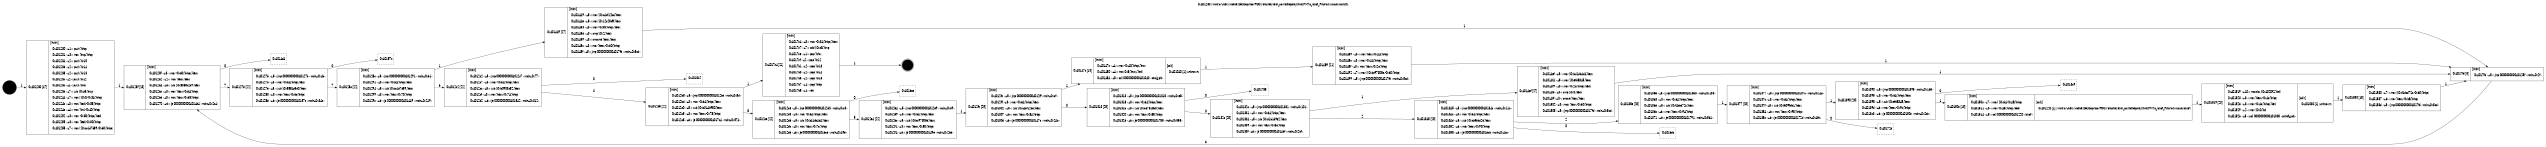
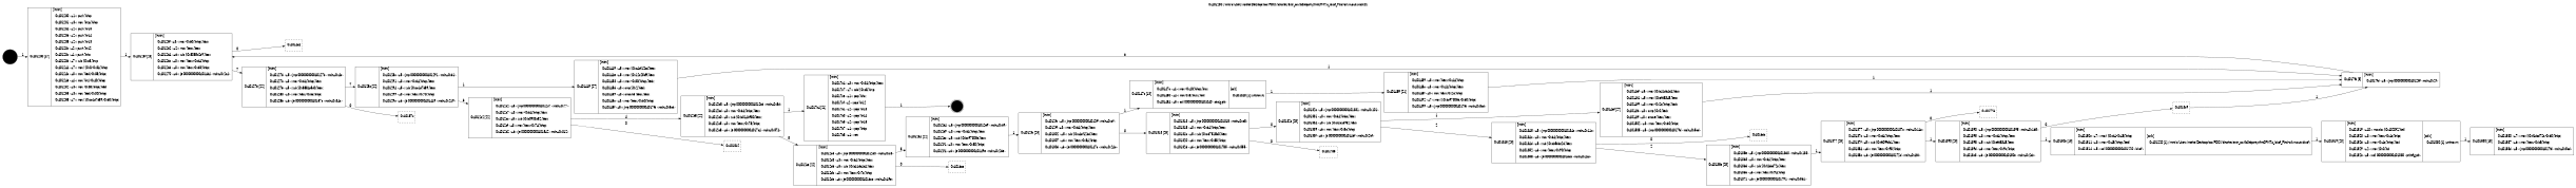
  digraph {
    fontname=Lato
    label="0x401230 (/mnt/c/Users/mathe/Desktop/tcc/POCII/binaries/extr_ccvlib3rdpartysfmtSFMT.c_idxof_Final-ollvm.out::main(0))"
    labelloc=t
    rankdir=LR
    node [fontname=Lato shape=record]
    edge [fontname=Lato]
    Entry [fillcolor=black height=0.3 shape=circle style=filled width=0.3]
    n2 [label="{\n     0x401230 [47]\l\n     | [instrs]\l\n     &nbsp;&nbsp;0x401230 \<+1\>: push %rbp\l\n     &nbsp;&nbsp;0x401231 \<+3\>: mov %rsp,%rbp\l\n     &nbsp;&nbsp;0x401234 \<+2\>: push %r15\l\n     &nbsp;&nbsp;0x401236 \<+2\>: push %r14\l\n     &nbsp;&nbsp;0x401238 \<+2\>: push %r13\l\n     &nbsp;&nbsp;0x40123a \<+2\>: push %r12\l\n     &nbsp;&nbsp;0x40123c \<+1\>: push %rbx\l\n     &nbsp;&nbsp;0x40123d \<+7\>: sub $0xa8,%rsp\l\n     &nbsp;&nbsp;0x401244 \<+7\>: movl $0x0,-0x34(%rbp)\l\n     &nbsp;&nbsp;0x40124b \<+3\>: mov %edi,-0x38(%rbp)\l\n     &nbsp;&nbsp;0x40124e \<+4\>: mov %rsi,-0x40(%rbp)\l\n     &nbsp;&nbsp;0x401252 \<+3\>: mov -0x38(%rbp),%edi\l\n     &nbsp;&nbsp;0x401255 \<+3\>: mov %edi,-0x30(%rbp)\l\n     &nbsp;&nbsp;0x401258 \<+7\>: movl $0xac1d7d89,-0x60(%rbp)\l\n  }"]
    n3 [label="{\n     0x40125f [23]\l\n     | [instrs]\l\n     &nbsp;&nbsp;0x40125f \<+3\>: mov -0x60(%rbp),%eax\l\n     &nbsp;&nbsp;0x401262 \<+2\>: mov %eax,%ecx\l\n     &nbsp;&nbsp;0x401264 \<+6\>: sub $0x8085a2c9,%ecx\l\n     &nbsp;&nbsp;0x40126a \<+3\>: mov %eax,-0x64(%rbp)\l\n     &nbsp;&nbsp;0x40126d \<+3\>: mov %ecx,-0x68(%rbp)\l\n     &nbsp;&nbsp;0x401270 \<+6\>: je 00000000004014d4 \<main+0x2a4\>\l\n  }"]
    n4 [label="{\n     0x4014d4\l\n  }" style=dashed]
    n5 [label="{\n     0x401276 [22]\l\n     | [instrs]\l\n     &nbsp;&nbsp;0x401276 \<+5\>: jmp 000000000040127b \<main+0x4b\>\l\n     &nbsp;&nbsp;0x40127b \<+3\>: mov -0x64(%rbp),%eax\l\n     &nbsp;&nbsp;0x40127e \<+5\>: sub $0x8884a5d0,%eax\l\n     &nbsp;&nbsp;0x401283 \<+3\>: mov %eax,-0x6c(%rbp)\l\n     &nbsp;&nbsp;0x401286 \<+6\>: je 000000000040157a \<main+0x34a\>\l\n  }"]
    n6 [label="{\n     0x40157a\l\n  }" style=dashed]
    n7 [label="{\n     0x40128c [22]\l\n     | [instrs]\l\n     &nbsp;&nbsp;0x40128c \<+5\>: jmp 0000000000401291 \<main+0x61\>\l\n     &nbsp;&nbsp;0x401291 \<+3\>: mov -0x64(%rbp),%eax\l\n     &nbsp;&nbsp;0x401294 \<+5\>: sub $0xac1d7d89,%eax\l\n     &nbsp;&nbsp;0x401299 \<+3\>: mov %eax,-0x70(%rbp)\l\n     &nbsp;&nbsp;0x40129c \<+6\>: je 0000000000401449 \<main+0x219\>\l\n  }"]
    n8 [label="{\n     0x401449 [27]\l\n     | [instrs]\l\n     &nbsp;&nbsp;0x401449 \<+5\>: mov $0xc4cf12bd,%eax\l\n     &nbsp;&nbsp;0x40144e \<+5\>: mov $0x12c25dff,%ecx\l\n     &nbsp;&nbsp;0x401453 \<+3\>: mov -0x30(%rbp),%edx\l\n     &nbsp;&nbsp;0x401456 \<+3\>: cmp $0x2,%edx\l\n     &nbsp;&nbsp;0x401459 \<+3\>: cmovne %ecx,%eax\l\n     &nbsp;&nbsp;0x40145c \<+3\>: mov %eax,-0x60(%rbp)\l\n     &nbsp;&nbsp;0x40145f \<+5\>: jmp 00000000004017fd \<main+0x5cd\>\l\n  }"]
    n9 [label="{\n     0x4012a2 [22]\l\n     | [instrs]\l\n     &nbsp;&nbsp;0x4012a2 \<+5\>: jmp 00000000004012a7 \<main+0x77\>\l\n     &nbsp;&nbsp;0x4012a7 \<+3\>: mov -0x64(%rbp),%eax\l\n     &nbsp;&nbsp;0x4012aa \<+5\>: sub $0xb0903a82,%eax\l\n     &nbsp;&nbsp;0x4012af \<+3\>: mov %eax,-0x74(%rbp)\l\n     &nbsp;&nbsp;0x4012b2 \<+6\>: je 0000000000401542 \<main+0x312\>\l\n  }"]
    Exit [fillcolor=black height=0.3 peripheries=2 shape=circle style=filled width=0.3]
    n11 [label="{\n     0x4017fd [5]\l\n     | [instrs]\l\n     &nbsp;&nbsp;0x4017fd \<+5\>: jmp 000000000040125f \<main+0x2f\>\l\n  }"]
    n12 [label="{\n     0x401542\l\n  }" style=dashed]
    n13 [label="{\n     0x4012b8 [22]\l\n     | [instrs]\l\n     &nbsp;&nbsp;0x4012b8 \<+5\>: jmp 00000000004012bd \<main+0x8d\>\l\n     &nbsp;&nbsp;0x4012bd \<+3\>: mov -0x64(%rbp),%eax\l\n     &nbsp;&nbsp;0x4012c0 \<+5\>: sub $0xb314b980,%eax\l\n     &nbsp;&nbsp;0x4012c5 \<+3\>: mov %eax,-0x78(%rbp)\l\n     &nbsp;&nbsp;0x4012c8 \<+6\>: je 00000000004017a4 \<main+0x574\>\l\n  }"]
    n14 [label="{\n     0x401530 [18]\l\n     | [instrs]\l\n     &nbsp;&nbsp;0x401530 \<+7\>: movl $0xf4dcd72a,-0x60(%rbp)\l\n     &nbsp;&nbsp;0x401537 \<+6\>: mov %eax,-0xb8(%rbp)\l\n     &nbsp;&nbsp;0x40153d \<+5\>: jmp 00000000004017fd \<main+0x5cd\>\l\n  }"]
    n15 [label="{\n     0x4017a4 [21]\l\n     | [instrs]\l\n     &nbsp;&nbsp;0x4017a4 \<+3\>: mov -0x34(%rbp),%eax\l\n     &nbsp;&nbsp;0x4017a7 \<+7\>: add $0xa8,%rsp\l\n     &nbsp;&nbsp;0x4017ae \<+1\>: pop %rbx\l\n     &nbsp;&nbsp;0x4017af \<+2\>: pop %r12\l\n     &nbsp;&nbsp;0x4017b1 \<+2\>: pop %r13\l\n     &nbsp;&nbsp;0x4017b3 \<+2\>: pop %r14\l\n     &nbsp;&nbsp;0x4017b5 \<+2\>: pop %r15\l\n     &nbsp;&nbsp;0x4017b7 \<+1\>: pop %rbp\l\n     &nbsp;&nbsp;0x4017b8 \<+1\>: ret\l\n  }"]
    n16 [label="{\n     0x4012ce [22]\l\n     | [instrs]\l\n     &nbsp;&nbsp;0x4012ce \<+5\>: jmp 00000000004012d3 \<main+0xa3\>\l\n     &nbsp;&nbsp;0x4012d3 \<+3\>: mov -0x64(%rbp),%eax\l\n     &nbsp;&nbsp;0x4012d6 \<+5\>: sub $0xb41db4d4,%eax\l\n     &nbsp;&nbsp;0x4012db \<+3\>: mov %eax,-0x7c(%rbp)\l\n     &nbsp;&nbsp;0x4012de \<+6\>: je 00000000004016ce \<main+0x49e\>\l\n  }"]
    n17 [label="{\n     0x401519 [23]\l\n     | [instrs]\l\n     &nbsp;&nbsp;0x401519 \<+10\>: movabs $0x4020f2,%rdi\l\n     &nbsp;&nbsp;0x401523 \<+3\>: mov %eax,-0x4c(%rbp)\l\n     &nbsp;&nbsp;0x401526 \<+3\>: mov -0x4c(%rbp),%esi\l\n     &nbsp;&nbsp;0x401529 \<+2\>: mov $0x0,%al\l\n     &nbsp;&nbsp;0x40152b \<+5\>: call 0000000000401030 \<printf@plt\>\l\n     | [calls]\l\n     &nbsp;&nbsp;0x401030 \{1\} (unknown)\l\n  }"]
    n18 [label="{\n     0x4016ce\l\n  }" style=dashed]
    n19 [label="{\n     0x4012e4 [22]\l\n     | [instrs]\l\n     &nbsp;&nbsp;0x4012e4 \<+5\>: jmp 00000000004012e9 \<main+0xb9\>\l\n     &nbsp;&nbsp;0x4012e9 \<+3\>: mov -0x64(%rbp),%eax\l\n     &nbsp;&nbsp;0x4012ec \<+5\>: sub $0xba97305e,%eax\l\n     &nbsp;&nbsp;0x4012f1 \<+3\>: mov %eax,-0x80(%rbp)\l\n     &nbsp;&nbsp;0x4012f4 \<+6\>: je 000000000040149e \<main+0x26e\>\l\n  }"]
    n20 [label="{\n     0x4013a9\l\n  }" style=dashed]
    n21 [label="{\n     0x4012fa [25]\l\n     | [instrs]\l\n     &nbsp;&nbsp;0x4012fa \<+5\>: jmp 00000000004012ff \<main+0xcf\>\l\n     &nbsp;&nbsp;0x4012ff \<+3\>: mov -0x64(%rbp),%eax\l\n     &nbsp;&nbsp;0x401302 \<+5\>: sub $0xc4cf12bd,%eax\l\n     &nbsp;&nbsp;0x401307 \<+6\>: mov %eax,-0x84(%rbp)\l\n     &nbsp;&nbsp;0x40130d \<+6\>: je 000000000040147c \<main+0x24c\>\l\n  }"]
    n22 [label="{\n     0x40150a [15]\l\n     | [instrs]\l\n     &nbsp;&nbsp;0x40150a \<+7\>: movl $0x64,-0x48(%rbp)\l\n     &nbsp;&nbsp;0x401511 \<+3\>: mov -0x48(%rbp),%edi\l\n     &nbsp;&nbsp;0x401514 \<+5\>: call 0000000000401220 \<idxof\>\l\n     | [calls]\l\n     &nbsp;&nbsp;0x401220 \{1\} (/mnt/c/Users/mathe/Desktop/tcc/POCII/binaries/extr_ccvlib3rdpartysfmtSFMT.c_idxof_Final-ollvm.out::idxof)\l\n  }"]
    n23 [label="{\n     0x40147c [13]\l\n     | [instrs]\l\n     &nbsp;&nbsp;0x40147c \<+4\>: mov -0x40(%rbp),%rax\l\n     &nbsp;&nbsp;0x401480 \<+4\>: mov 0x8(%rax),%rdi\l\n     &nbsp;&nbsp;0x401484 \<+5\>: call 0000000000401040 \<atoi@plt\>\l\n     | [calls]\l\n     &nbsp;&nbsp;0x401040 \{1\} (unknown)\l\n  }"]
    n24 [label="{\n     0x401313 [25]\l\n     | [instrs]\l\n     &nbsp;&nbsp;0x401313 \<+5\>: jmp 0000000000401318 \<main+0xe8\>\l\n     &nbsp;&nbsp;0x401318 \<+3\>: mov -0x64(%rbp),%eax\l\n     &nbsp;&nbsp;0x40131b \<+5\>: sub $0xc67518b0,%eax\l\n     &nbsp;&nbsp;0x401320 \<+6\>: mov %eax,-0x88(%rbp)\l\n     &nbsp;&nbsp;0x401326 \<+6\>: je 0000000000401785 \<main+0x555\>\l\n  }"]
    n25 [label="{\n     0x401390 [25]\l\n     | [instrs]\l\n     &nbsp;&nbsp;0x401390 \<+5\>: jmp 0000000000401395 \<main+0x165\>\l\n     &nbsp;&nbsp;0x401395 \<+3\>: mov -0x64(%rbp),%eax\l\n     &nbsp;&nbsp;0x401398 \<+5\>: sub $0xefd8345,%eax\l\n     &nbsp;&nbsp;0x40139d \<+6\>: mov %eax,-0x9c(%rbp)\l\n     &nbsp;&nbsp;0x4013a3 \<+6\>: je 000000000040150a \<main+0x2da\>\l\n  }"]
    n26 [label="{\n     0x401489 [21]\l\n     | [instrs]\l\n     &nbsp;&nbsp;0x401489 \<+3\>: mov %eax,-0x44(%rbp)\l\n     &nbsp;&nbsp;0x40148c \<+3\>: mov -0x44(%rbp),%eax\l\n     &nbsp;&nbsp;0x40148f \<+3\>: mov %eax,-0x2c(%rbp)\l\n     &nbsp;&nbsp;0x401492 \<+7\>: movl $0xba97305e,-0x60(%rbp)\l\n     &nbsp;&nbsp;0x401499 \<+5\>: jmp 00000000004017fd \<main+0x5cd\>\l\n  }"]
    n27 [label="{\n     0x401785\l\n  }" style=dashed]
    n28 [label="{\n     0x40132c [25]\l\n     | [instrs]\l\n     &nbsp;&nbsp;0x40132c \<+5\>: jmp 0000000000401331 \<main+0x101\>\l\n     &nbsp;&nbsp;0x401331 \<+3\>: mov -0x64(%rbp),%eax\l\n     &nbsp;&nbsp;0x401334 \<+5\>: sub $0xd1b169e2,%eax\l\n     &nbsp;&nbsp;0x401339 \<+6\>: mov %eax,-0x8c(%rbp)\l\n     &nbsp;&nbsp;0x40133f \<+6\>: je 00000000004014ef \<main+0x2bf\>\l\n  }"]
    n29 [label="{\n     0x40172d\l\n  }" style=dashed]
    n30 [label="{\n     0x4014ef [27]\l\n     | [instrs]\l\n     &nbsp;&nbsp;0x4014ef \<+5\>: mov $0xb41db4d4,%eax\l\n     &nbsp;&nbsp;0x4014f4 \<+5\>: mov $0xefd8345,%ecx\l\n     &nbsp;&nbsp;0x4014f9 \<+3\>: mov -0x2c(%rbp),%edx\l\n     &nbsp;&nbsp;0x4014fc \<+3\>: cmp $0x0,%edx\l\n     &nbsp;&nbsp;0x4014ff \<+3\>: cmove %ecx,%eax\l\n     &nbsp;&nbsp;0x401502 \<+3\>: mov %eax,-0x60(%rbp)\l\n     &nbsp;&nbsp;0x401505 \<+5\>: jmp 00000000004017fd \<main+0x5cd\>\l\n  }"]
    n31 [label="{\n     0x401345 [25]\l\n     | [instrs]\l\n     &nbsp;&nbsp;0x401345 \<+5\>: jmp 000000000040134a \<main+0x11a\>\l\n     &nbsp;&nbsp;0x40134a \<+3\>: mov -0x64(%rbp),%eax\l\n     &nbsp;&nbsp;0x40134d \<+5\>: sub $0xda56ba26,%eax\l\n     &nbsp;&nbsp;0x401352 \<+6\>: mov %eax,-0x90(%rbp)\l\n     &nbsp;&nbsp;0x401358 \<+6\>: je 00000000004016da \<main+0x4aa\>\l\n  }"]
    n32 [label="{\n     0x401377 [25]\l\n     | [instrs]\l\n     &nbsp;&nbsp;0x401377 \<+5\>: jmp 000000000040137c \<main+0x14c\>\l\n     &nbsp;&nbsp;0x40137c \<+3\>: mov -0x64(%rbp),%eax\l\n     &nbsp;&nbsp;0x40137f \<+5\>: sub $0xfd09fdb1,%eax\l\n     &nbsp;&nbsp;0x401384 \<+6\>: mov %eax,-0x98(%rbp)\l\n     &nbsp;&nbsp;0x40138a \<+6\>: je 000000000040172d \<main+0x4fd\>\l\n  }"]
    n33 [label="{\n     0x40135e [25]\l\n     | [instrs]\l\n     &nbsp;&nbsp;0x40135e \<+5\>: jmp 0000000000401363 \<main+0x133\>\l\n     &nbsp;&nbsp;0x401363 \<+3\>: mov -0x64(%rbp),%eax\l\n     &nbsp;&nbsp;0x401366 \<+5\>: sub $0xf4dcd72a,%eax\l\n     &nbsp;&nbsp;0x40136b \<+6\>: mov %eax,-0x94(%rbp)\l\n     &nbsp;&nbsp;0x401371 \<+6\>: je 0000000000401791 \<main+0x561\>\l\n  }"]
    n34 [label="{\n     0x4016da\l\n  }" style=dashed]
    Entry -> n2 [label=" 1"]
    n2 -> n3 [label=" 1"]
    n3 -> n4 [label=" 0"]
    n3 -> n5 [label=" 7"]
    n5 -> n6 [label=" 0"]
    n5 -> n7 [label=" 7"]
    n7 -> n8 [label=" 1"]
    n7 -> n9 [label=" 6"]
    n8 -> n11 [label=" 1"]
    n9 -> n12 [label=" 0"]
    n9 -> n13 [label=" 4"]
    n11 -> n3 [label=" 6"]
    n13 -> n15 [label=" 1"]
    n13 -> n16 [label=" 5"]
-   n14 -> n11 [label=" 1"]
+   n20 -> n11 [label=" 1"]
    n15 -> Exit [label=" 1"]
    n16 -> n18 [label=" 0"]
    n16 -> n19 [label=" 5"]
    n17 -> n14 [label=" 1"]
    n19 -> n21 [label=" 1"]
    n21 -> n23 [label=" 1"]
    n21 -> n24 [label=" 3"]
    n22 -> n17 [label=" 1"]
    n23 -> n26 [label=" 1"]
    n24 -> n27 [label=" 0"]
    n24 -> n28 [label=" 3"]
    n25 -> n20 [label=" 0"]
    n25 -> n22 [label=" 1"]
    n26 -> n11 [label=" 1"]
    n28 -> n30 [label=" 1"]
    n28 -> n31 [label=" 2"]
    n30 -> n11 [label=" 1"]
    n31 -> n33 [label=" 2"]
    n31 -> n34 [label=" 0"]
    n32 -> n25 [label=" 1"]
    n32 -> n29 [label=" 0"]
    n33 -> n32 [label=" 1"]
  }
